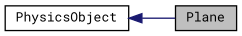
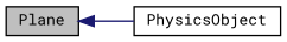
  digraph {
    rankdir=LR
    fontname="Roboto Mono"
    node [color=black fontname="Roboto Mono" fontsize=10 shape=record style=filled]
    n1 [fillcolor=grey75 fontcolor=black height=0.2 label=Plane width=0.4]
    n2 [fillcolor=white height=0.2 label=PhysicsObject width=0.4]
-   n2 -> n1 [color=midnightblue dir=back fontname="Roboto Mono" fontsize=10 labelfontname=Helvetica labelfontsize=10 style=solid]
+   n1 -> n2 [color=midnightblue dir=back fontname="Roboto Mono" fontsize=10 labelfontname=Helvetica labelfontsize=10 style=solid]
  }
